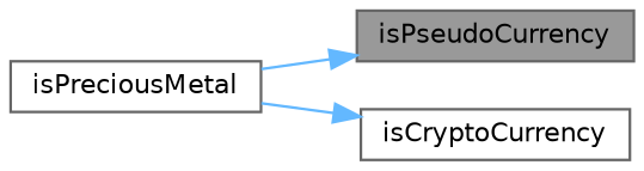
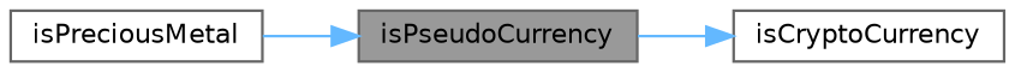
  digraph {
    rankdir=LR
    node [color=grey40 fillcolor=white fontname=Helvetica fontsize=10 shape=box style=filled]
    edge [color=steelblue1 fontname=Helvetica fontsize=10 labelfontname=Helvetica labelfontsize=10 style=solid]
    n1 [color=gray40 fillcolor=grey60 fontcolor=black height=0.2 label=isPseudoCurrency width=0.4]
    n2 [height=0.2 label=isCryptoCurrency width=0.4]
    n3 [height=0.2 label=isPreciousMetal width=0.4]
-   n3 -> n2
+   n1 -> n2
    n3 -> n1
  }
